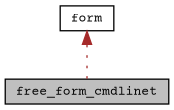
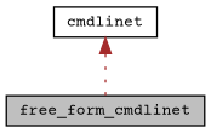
  digraph {
    fontname="Courier Prime"
    node [color=black fontname="Courier Prime" fontsize=10 shape=record]
    n1 [fillcolor=grey75 fontcolor=black height=0.2 label=free_form_cmdlinet style=filled width=0.4]
-   n2 [height=0.2 label=form width=0.4]
+   n2 [height=0.2 label=cmdlinet width=0.4]
    n2 -> n1 [color=brown dir=back fontname="Courier Prime" fontsize=10 labelfontname=Helvetica labelfontsize=10 style=dotted]
  }
